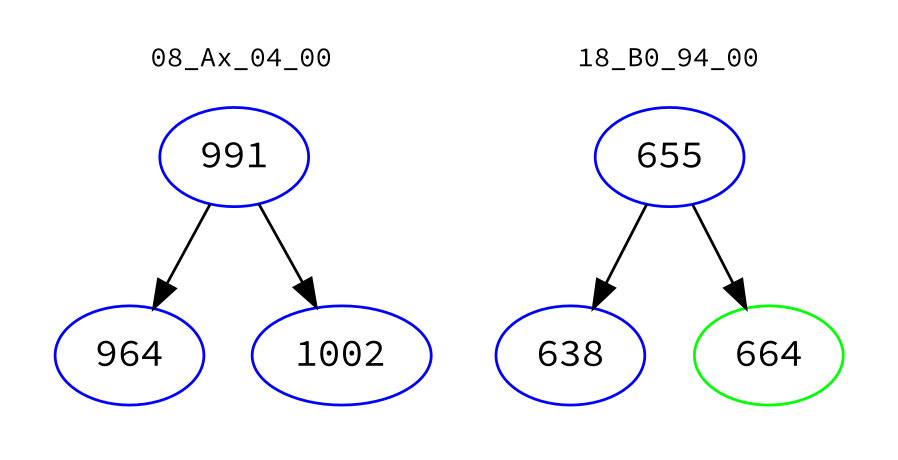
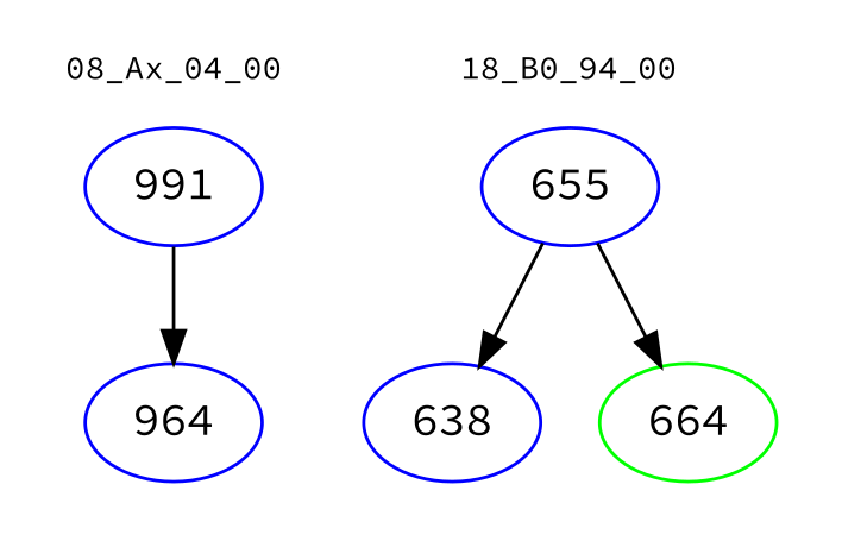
  digraph {
    fontname="Source Code Pro"
    node [color=blue fontname="Source Code Pro"]
    edge [color=black fontname="Source Code Pro"]
    n1 [label=991]
    n2 [label=964]
-   n3 [label=1002]
    n4 [label=655]
    n5 [label=638]
    n6 [color=green label=664]
    subgraph cluster_1 {
      color=white
      fontsize=10
      label="08_Ax_04_00"
      n1
      n2
-     n3
    }
    subgraph cluster_2 {
      color=white
      fontsize=10
      label="18_B0_94_00"
      n4
      n5
      n6
    }
    n1 -> n2
-   n1 -> n3
    n4 -> n5
    n4 -> n6
  }
